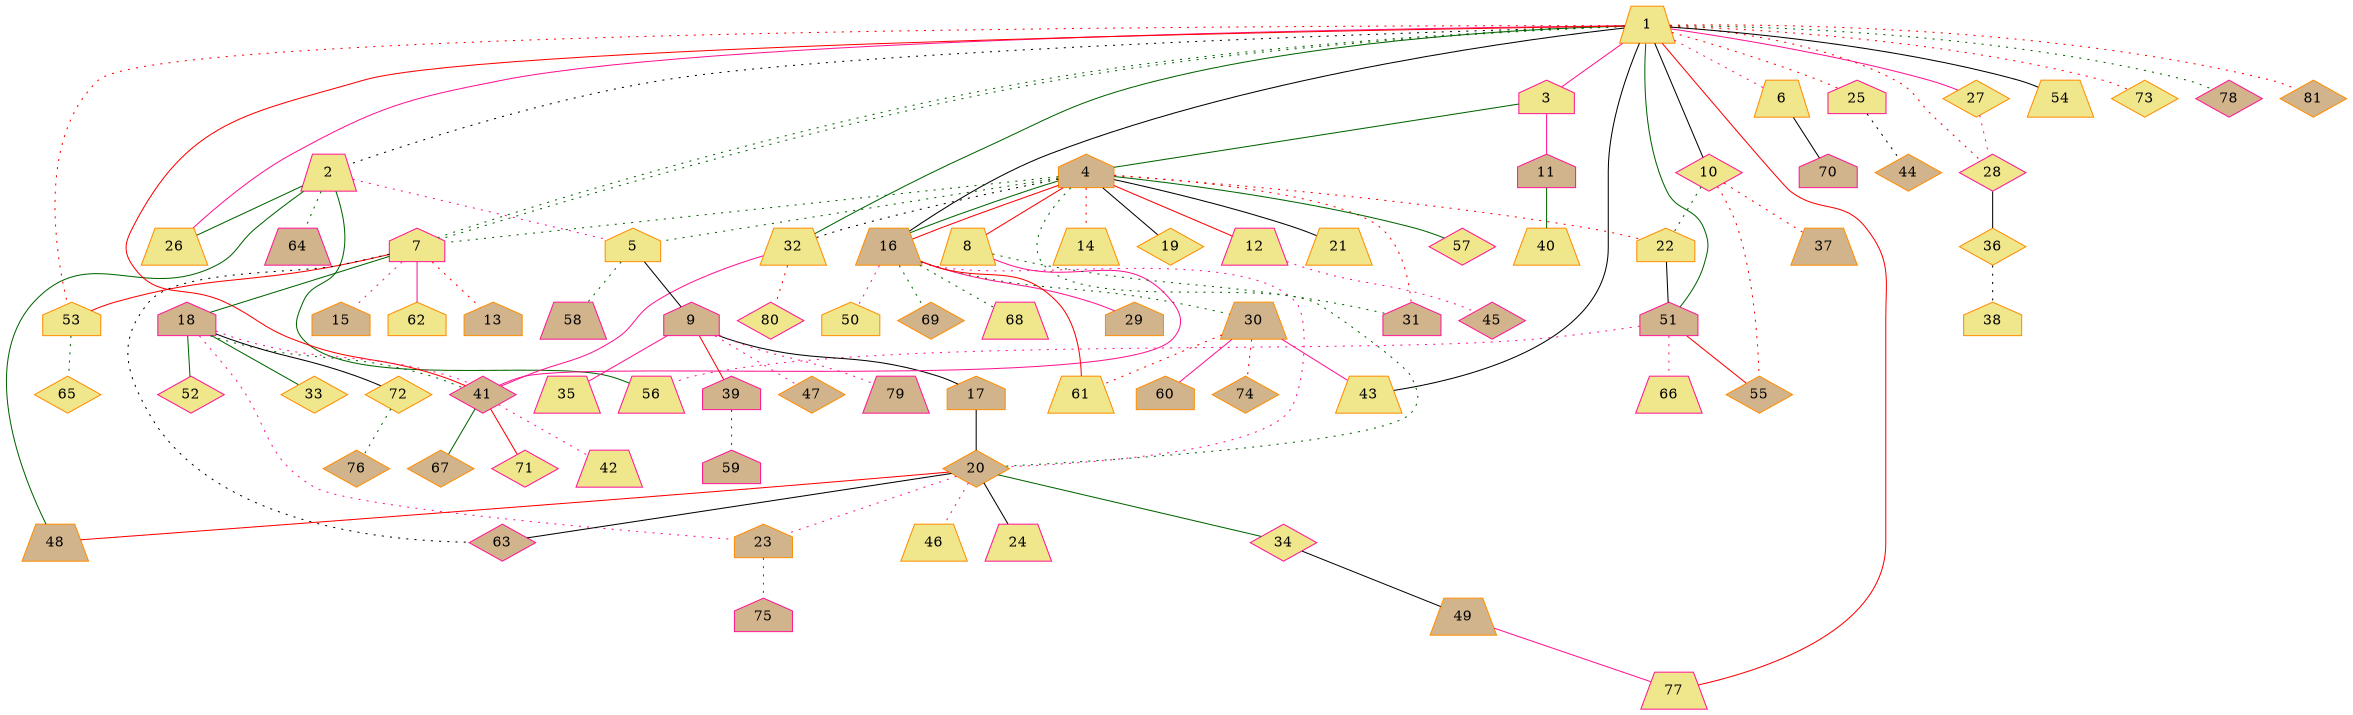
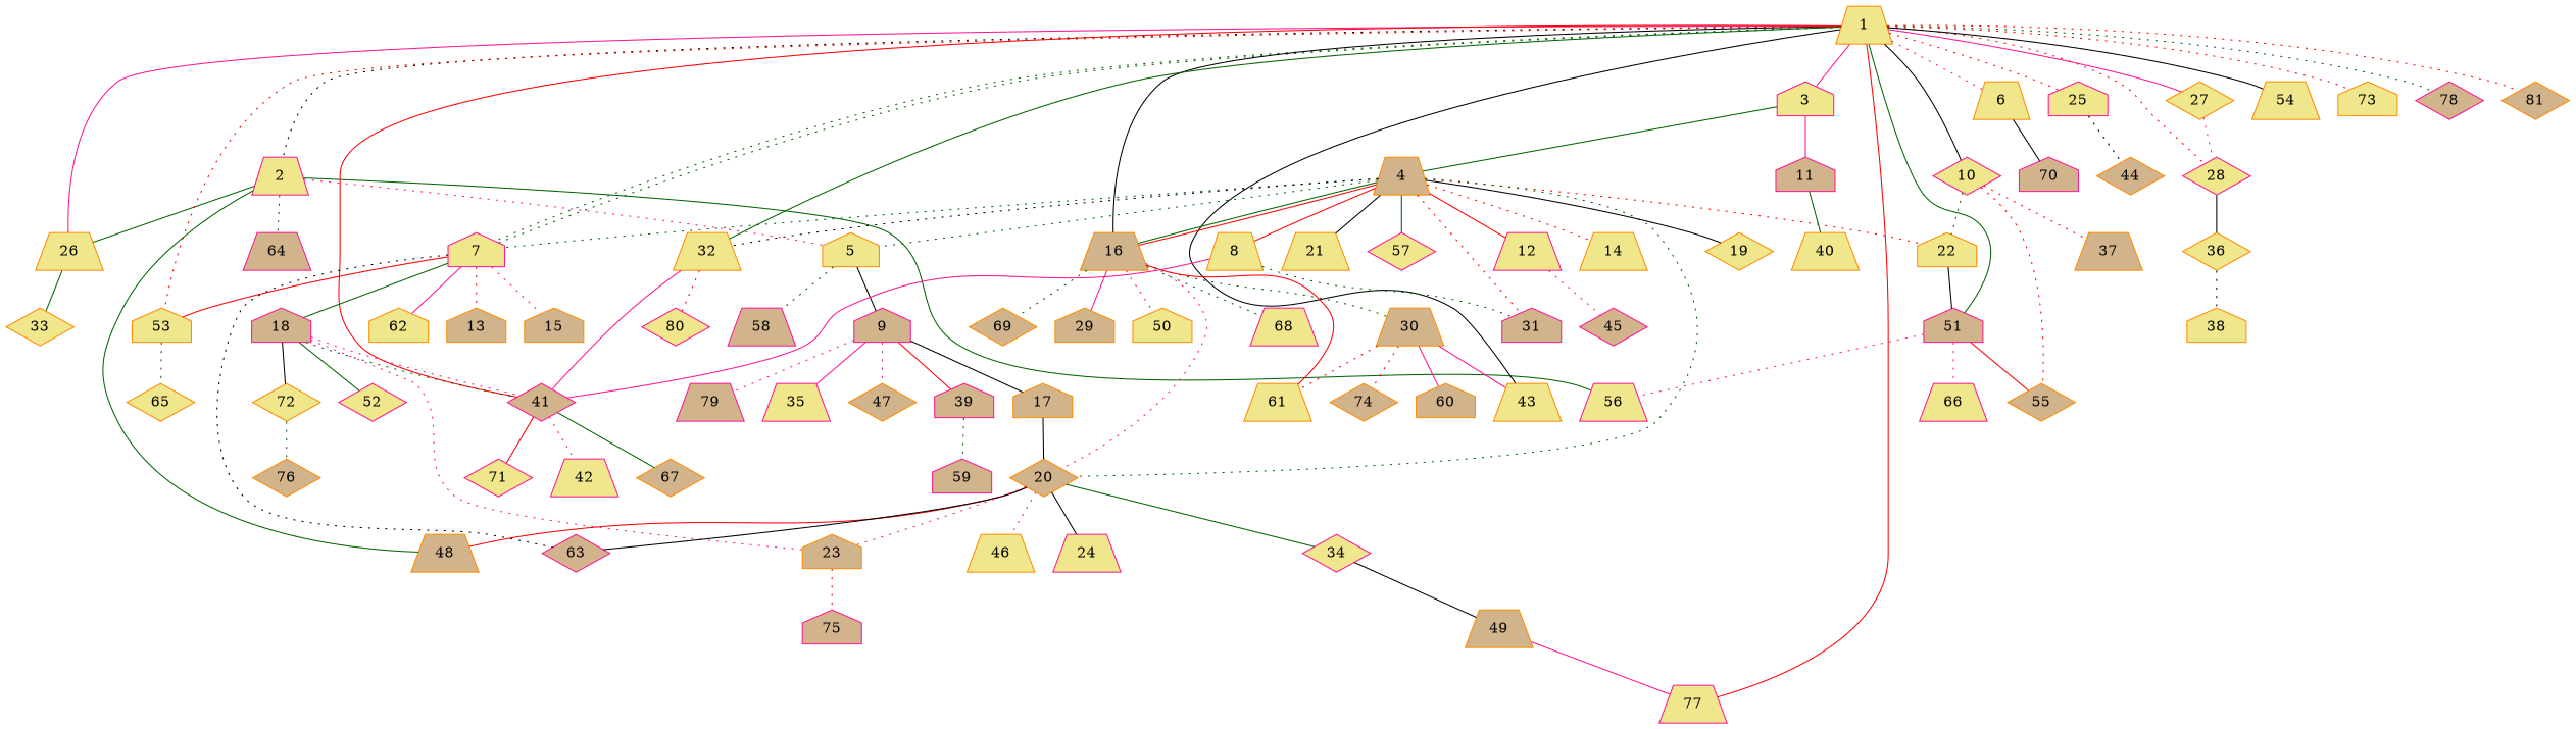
  graph {
    node [color=darkorange fillcolor=khaki shape=trapezium style=filled]
    edge [color=darkgreen style=solid]
    2 [color=deeppink]
    1
    3 [color=deeppink shape=house]
    6
    7 [color=deeppink shape=house]
    10 [color=deeppink shape=diamond]
    16 [fillcolor=tan]
    25 [color=deeppink shape=house]
    26
    27 [shape=diamond]
    28 [color=deeppink shape=diamond]
    32
    41 [color=deeppink fillcolor=tan shape=diamond]
    43
    51 [color=deeppink fillcolor=tan shape=house]
    53 [shape=house]
    54
-   73 [shape=diamond]
+   73 [shape=house]
    77 [color=deeppink]
    78 [color=deeppink fillcolor=tan shape=diamond]
    81 [fillcolor=tan shape=diamond]
    5 [shape=house]
    48 [fillcolor=tan]
    56 [color=deeppink]
    64 [color=deeppink fillcolor=tan]
-   4 [fillcolor=tan shape=house]
+   4 [fillcolor=tan]
    11 [color=deeppink fillcolor=tan shape=house]
    70 [color=deeppink fillcolor=tan shape=house]
    13 [fillcolor=tan shape=house]
    15 [fillcolor=tan shape=house]
    18 [color=deeppink fillcolor=tan shape=house]
    62 [shape=house]
    63 [color=deeppink fillcolor=tan shape=diamond]
    22 [shape=house]
    37 [fillcolor=tan]
    55 [fillcolor=tan shape=diamond]
    20 [fillcolor=tan shape=diamond]
    29 [fillcolor=tan shape=house]
    30 [fillcolor=tan]
    50 [shape=house]
    61
    68 [color=deeppink]
    69 [fillcolor=tan shape=diamond]
    44 [fillcolor=tan shape=diamond]
    36 [shape=diamond]
    80 [color=deeppink shape=diamond]
    42 [color=deeppink]
    67 [fillcolor=tan shape=diamond]
    71 [color=deeppink shape=diamond]
    66 [color=deeppink]
    65 [shape=diamond]
    9 [color=deeppink fillcolor=tan shape=house]
    58 [color=deeppink fillcolor=tan]
    8
    12 [color=deeppink]
    14
    19 [shape=diamond]
    21
    31 [color=deeppink fillcolor=tan shape=house]
    57 [color=deeppink shape=diamond]
    40
    45 [color=deeppink fillcolor=tan shape=diamond]
    23 [fillcolor=tan shape=house]
    24 [color=deeppink]
    34 [color=deeppink shape=diamond]
    46
    17 [fillcolor=tan shape=house]
    35 [color=deeppink]
    39 [color=deeppink fillcolor=tan shape=house]
    47 [fillcolor=tan shape=diamond]
    79 [color=deeppink fillcolor=tan]
    33 [shape=diamond]
    52 [color=deeppink shape=diamond]
    72 [shape=diamond]
    59 [color=deeppink fillcolor=tan shape=house]
    60 [fillcolor=tan shape=house]
    74 [fillcolor=tan shape=diamond]
    75 [color=deeppink fillcolor=tan shape=house]
    76 [fillcolor=tan shape=diamond]
    49 [fillcolor=tan]
    38 [shape=house]
    2 -- 26
    2 -- 5 [color=deeppink style=dotted]
    2 -- 48
    2 -- 56
    2 -- 64 [style=dotted]
    1 -- 2 [color=black style=dotted]
    1 -- 3 [color=deeppink]
    1 -- 6 [color=deeppink style=dotted]
    1 -- 7 [style=dotted]
    1 -- 7 [style=dotted]
    1 -- 10 [color=black]
    1 -- 16 [color=black]
    1 -- 25 [color=red style=dotted]
    1 -- 26 [color=deeppink]
    1 -- 27 [color=deeppink]
    1 -- 28 [color=red style=dotted]
    1 -- 32
    1 -- 41 [color=red]
    1 -- 43 [color=black]
    1 -- 51
    1 -- 53 [color=red style=dotted]
    1 -- 54 [color=black]
    1 -- 73 [color=red style=dotted]
    1 -- 77 [color=red]
    1 -- 78 [style=dotted]
    1 -- 81 [color=red style=dotted]
    3 -- 4
    3 -- 11 [color=deeppink]
    6 -- 70 [color=black]
    7 -- 53 [color=red]
    7 -- 13 [color=red style=dotted]
    7 -- 15 [color=deeppink style=dotted]
    7 -- 18
    7 -- 62 [color=deeppink]
    7 -- 63 [color=black style=dotted]
    10 -- 22 [style=dotted]
    10 -- 37 [color=red style=dotted]
    10 -- 55 [color=red style=dotted]
    16 -- 20 [color=deeppink style=dotted]
    16 -- 29 [color=deeppink]
    16 -- 30 [style=dotted]
    16 -- 50 [color=deeppink style=dotted]
    16 -- 61 [color=red]
    16 -- 68 [style=dotted]
    16 -- 69 [style=dotted]
    25 -- 44 [color=black style=dotted]
    27 -- 28 [color=deeppink style=dotted]
    28 -- 36 [color=black]
    32 -- 41 [color=deeppink]
    32 -- 80 [color=red style=dotted]
    41 -- 42 [color=deeppink style=dotted]
    41 -- 67
    41 -- 71 [color=red]
    51 -- 56 [color=deeppink style=dotted]
    51 -- 55 [color=red]
    51 -- 66 [color=deeppink style=dotted]
    53 -- 65 [style=dotted]
    5 -- 9 [color=black]
    5 -- 58 [style=dotted]
    4 -- 7 [style=dotted]
    4 -- 16
    4 -- 16 [color=red]
    4 -- 32 [color=black style=dotted]
    4 -- 5 [style=dotted]
    4 -- 22 [color=red style=dotted]
    4 -- 20 [style=dotted]
    4 -- 8 [color=red]
    4 -- 12 [color=red]
    4 -- 14 [color=red style=dotted]
    4 -- 19 [color=black]
    4 -- 21 [color=black]
    4 -- 31 [color=red style=dotted]
    4 -- 57
    11 -- 40
    18 -- 41 [style=dotted]
    18 -- 41 [color=deeppink style=dotted]
    18 -- 23 [color=deeppink style=dotted]
-   18 -- 33
+   26 -- 33
    18 -- 52
    18 -- 72 [color=black]
    22 -- 51 [color=black]
    20 -- 48 [color=red]
    20 -- 63 [color=black]
    20 -- 23 [color=deeppink style=dotted]
    20 -- 24 [color=black]
    20 -- 34
    20 -- 46 [color=deeppink style=dotted]
    30 -- 43 [color=deeppink]
    30 -- 61 [color=red style=dotted]
    30 -- 60 [color=deeppink]
    30 -- 74 [color=red style=dotted]
    36 -- 38 [color=black style=dotted]
    9 -- 17 [color=black]
    9 -- 35 [color=deeppink]
    9 -- 39 [color=red]
    9 -- 47 [color=deeppink style=dotted]
    9 -- 79 [color=deeppink style=dotted]
    8 -- 41 [color=deeppink]
    8 -- 31 [style=dotted]
    12 -- 45 [color=deeppink style=dotted]
    23 -- 75 [color=red style=dotted]
    34 -- 49 [color=black]
    17 -- 20 [color=black]
    39 -- 59 [style=dotted]
    72 -- 76 [style=dotted]
    49 -- 77 [color=deeppink]
  }
